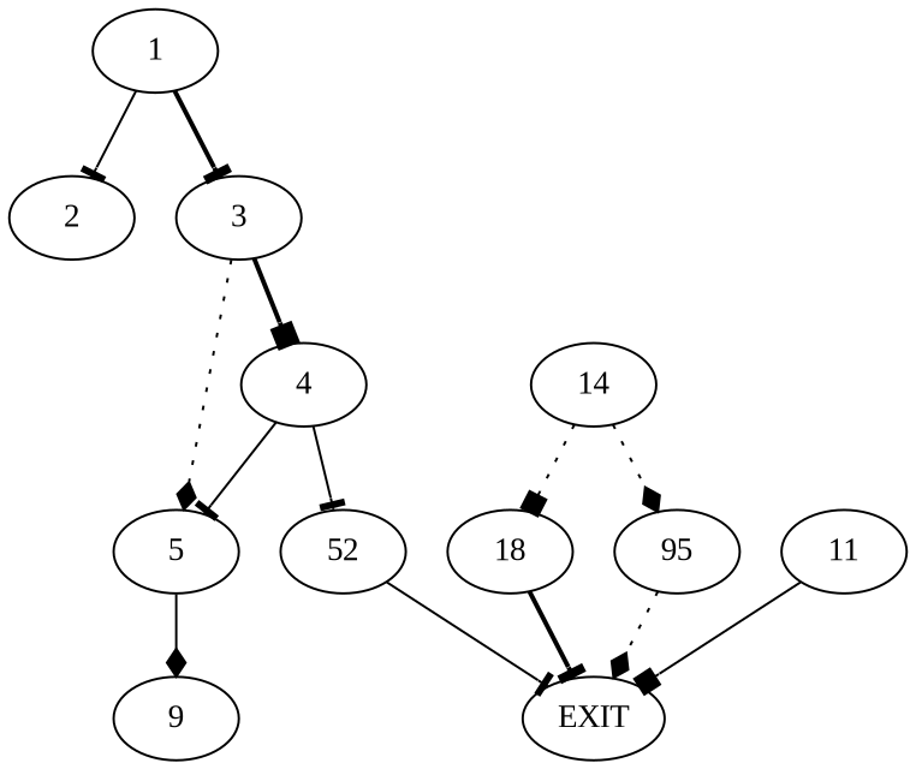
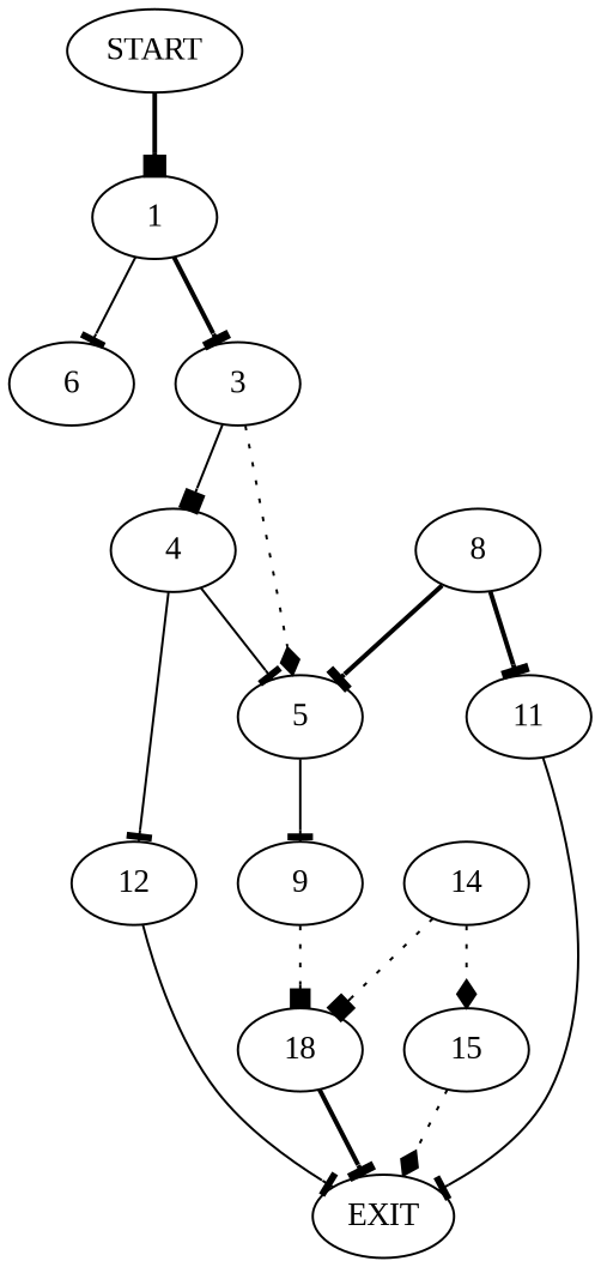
  digraph {
    fontname="Liberation Serif"
    node [fontname="Liberation Serif"]
    edge [arrowhead=tee fontname="Liberation Serif" style=bold]
+   n1 [label=START]
    1
-   2
+   2 [label=6]
    3
    n5 [label=EXIT]
    4
    5
-   12 [label=52]
+   12
    9
    n10 [label=18]
+   8
    11
    14
-   15 [label=95]
+   15
+   n1 -> 1 [arrowhead=box]
    1 -> 2 [style=solid]
    1 -> 3
-   3 -> 4 [arrowhead=box]
+   3 -> 4 [arrowhead=box style=solid]
    3 -> 5 [arrowhead=diamond style=dotted]
    4 -> 5 [style=solid]
    4 -> 12 [style=solid]
-   5 -> 9 [arrowhead=diamond style=solid]
+   5 -> 9 [style=solid]
    12 -> n5 [style=solid]
+   9 -> n10 [arrowhead=box style=dotted]
    n10 -> n5
-   11 -> n5 [arrowhead=box style=solid]
+   8 -> 5
+   8 -> 11
+   11 -> n5 [style=solid]
    14 -> n10 [arrowhead=box style=dotted]
    14 -> 15 [arrowhead=diamond style=dotted]
    15 -> n5 [arrowhead=diamond style=dotted]
  }
